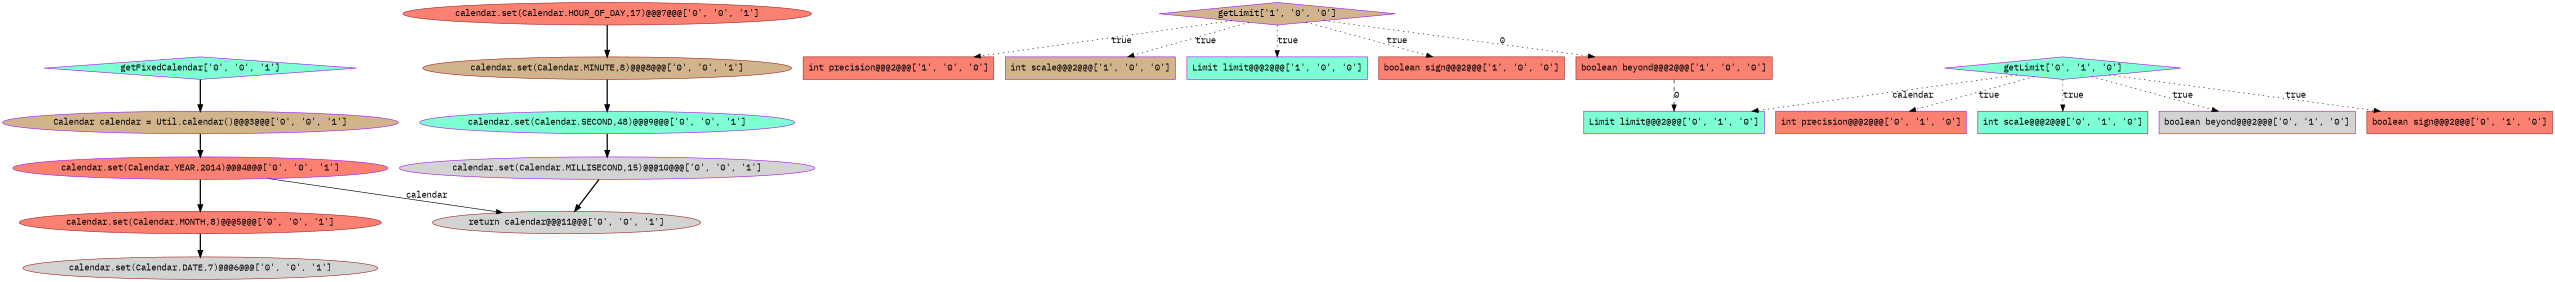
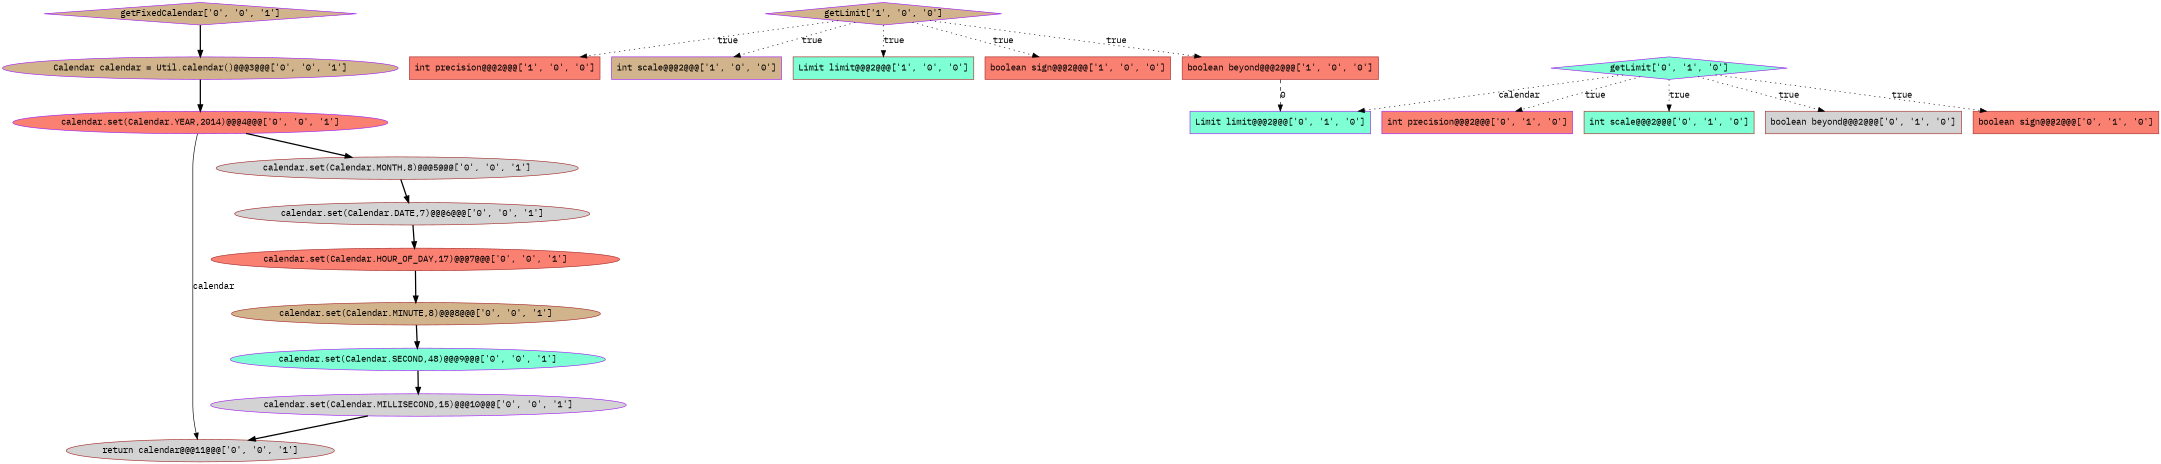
  digraph {
    fontname="IBM Plex Mono"
    node [color=purple fillcolor=salmon fontname="IBM Plex Mono" shape=box style=filled]
    edge [fontname="IBM Plex Mono" style=dotted]
    n1 [fillcolor=lightgrey label="calendar.set(Calendar.MILLISECOND,15)@@@10@@@['0', '0', '1']" shape=ellipse]
    n2 [color=brown fillcolor=lightgrey label="return calendar@@@11@@@['0', '0', '1']" shape=ellipse]
-   n3 [color=brown label="calendar.set(Calendar.MONTH,8)@@@5@@@['0', '0', '1']" shape=ellipse]
+   n3 [color=brown fillcolor=lightgrey label="calendar.set(Calendar.MONTH,8)@@@5@@@['0', '0', '1']" shape=ellipse]
    n4 [color=brown fillcolor=lightgrey label="calendar.set(Calendar.DATE,7)@@@6@@@['0', '0', '1']" shape=ellipse]
    n5 [color=brown label="calendar.set(Calendar.HOUR_OF_DAY,17)@@@7@@@['0', '0', '1']" shape=ellipse]
    n6 [fillcolor=aquamarine label="Limit limit@@@2@@@['0', '1', '0']"]
-   n7 [fillcolor=aquamarine label="getFixedCalendar['0', '0', '1']" shape=diamond]
+   n7 [fillcolor=tan label="getFixedCalendar['0', '0', '1']" shape=diamond]
    n8 [fillcolor=tan label="Calendar calendar = Util.calendar()@@@3@@@['0', '0', '1']" shape=ellipse]
    n9 [label="calendar.set(Calendar.YEAR,2014)@@@4@@@['0', '0', '1']" shape=ellipse]
    n10 [color=brown fillcolor=tan label="calendar.set(Calendar.MINUTE,8)@@@8@@@['0', '0', '1']" shape=ellipse]
    n11 [color=brown label="int precision@@@2@@@['1', '0', '0']"]
    n12 [fillcolor=tan label="int scale@@@2@@@['1', '0', '0']"]
    n13 [label="int precision@@@2@@@['0', '1', '0']"]
    n14 [fillcolor=tan label="getLimit['1', '0', '0']" shape=diamond]
-   n15 [fillcolor=aquamarine label="Limit limit@@@2@@@['1', '0', '0']"]
+   n15 [color=brown fillcolor=aquamarine label="Limit limit@@@2@@@['1', '0', '0']"]
    n16 [color=brown label="boolean sign@@@2@@@['1', '0', '0']"]
    n17 [color=brown label="boolean beyond@@@2@@@['1', '0', '0']"]
    n18 [fillcolor=aquamarine label="calendar.set(Calendar.SECOND,48)@@@9@@@['0', '0', '1']" shape=ellipse]
    n19 [fillcolor=aquamarine label="getLimit['0', '1', '0']" shape=diamond]
    n20 [color=brown fillcolor=aquamarine label="int scale@@@2@@@['0', '1', '0']"]
-   n21 [fillcolor=lightgrey label="boolean beyond@@@2@@@['0', '1', '0']"]
+   n21 [color=brown fillcolor=lightgrey label="boolean beyond@@@2@@@['0', '1', '0']"]
    n22 [color=brown label="boolean sign@@@2@@@['0', '1', '0']"]
    n1 -> n2 [style=bold]
    n3 -> n4 [style=bold]
+   n4 -> n5 [style=bold]
    n5 -> n10 [style=bold]
    n7 -> n8 [style=bold]
    n8 -> n9 [style=bold]
    n9 -> n2 [label=calendar style=solid]
    n9 -> n3 [style=bold]
    n10 -> n18 [style=bold]
    n14 -> n11 [label=true]
    n14 -> n12 [label=true]
    n14 -> n15 [label=true]
    n14 -> n16 [label=true]
-   n14 -> n17 [label=0]
+   n14 -> n17 [label=true]
    n17 -> n6 [label=0 style=dashed]
    n18 -> n1 [style=bold]
    n19 -> n6 [label=calendar]
    n19 -> n13 [label=true]
    n19 -> n20 [label=true]
    n19 -> n21 [label=true]
    n19 -> n22 [label=true]
  }
